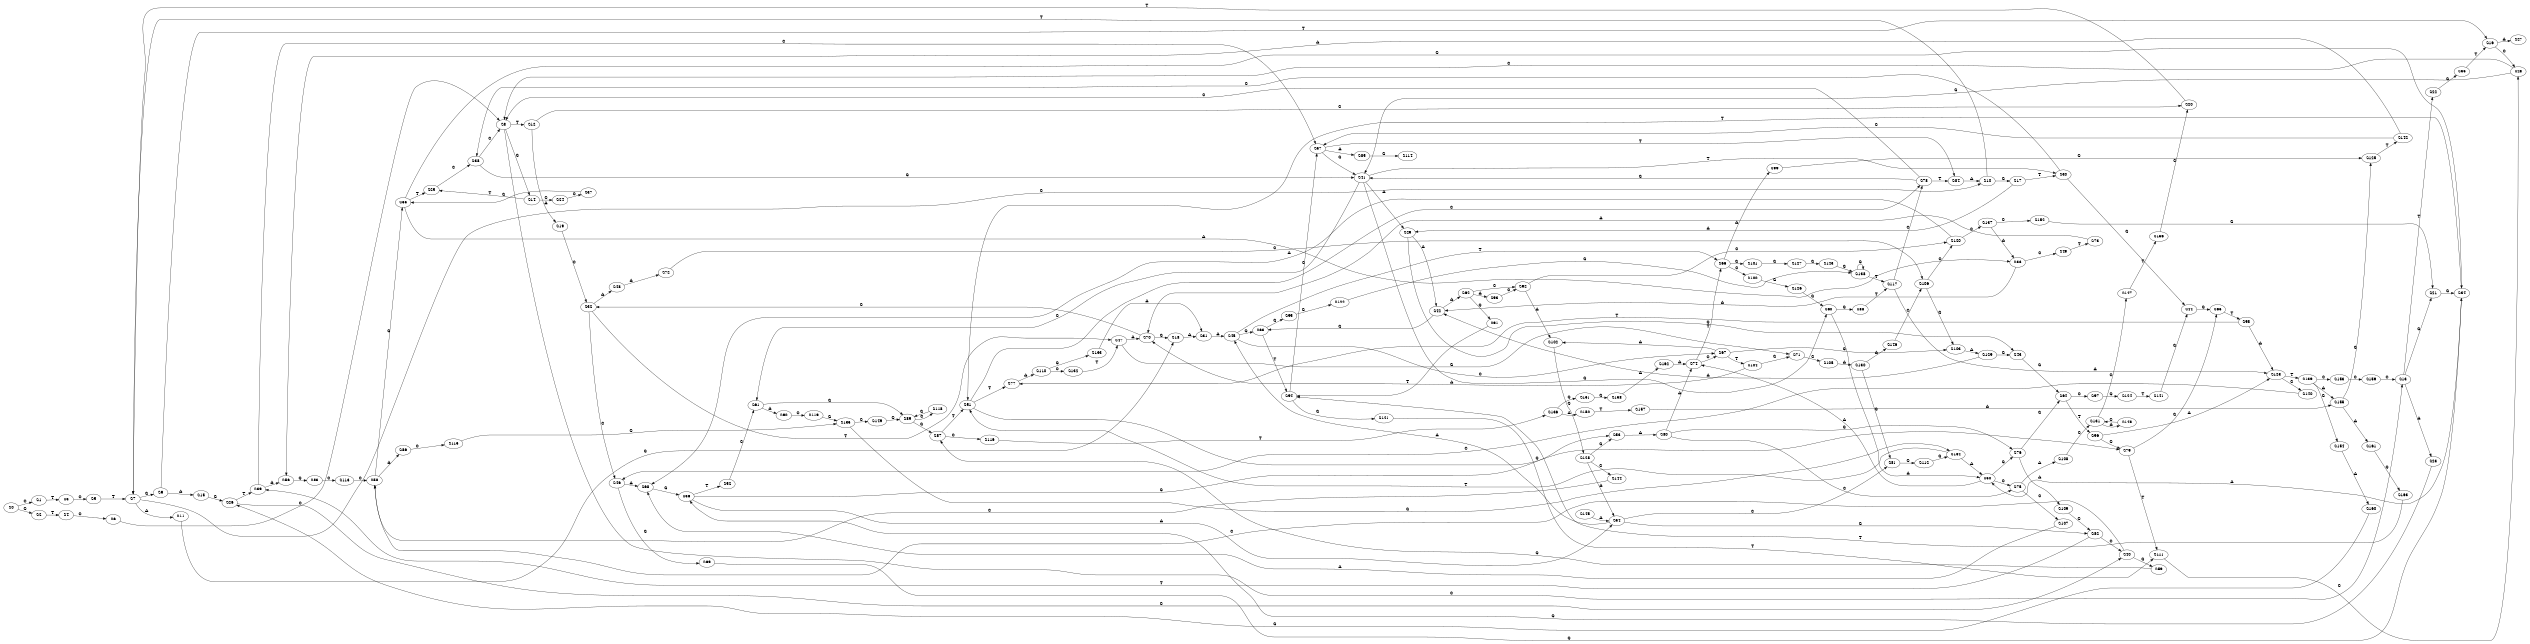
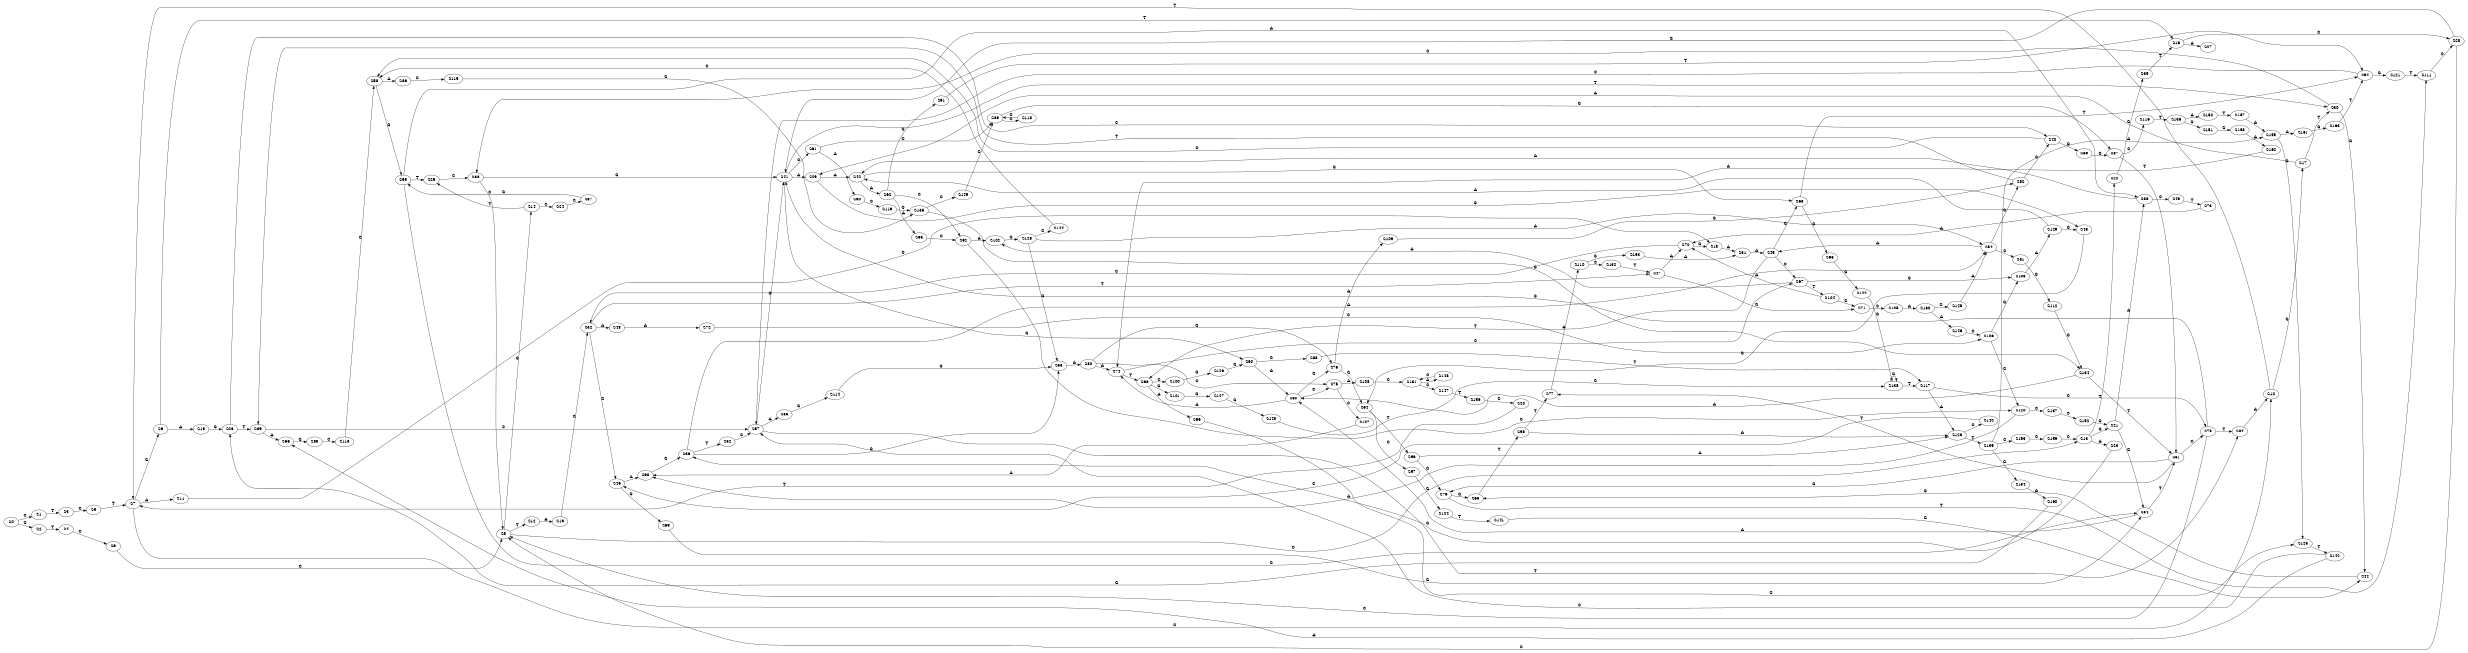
  strict digraph {
    rankdir=LR
    S0
    S1
    S2
    S3
    S4
    S5
    S6
    S7
    S8
    S9
    S10
    S11
    S12
    S13
    S14
    S15
    S16
    S17
    S18
    S19
    S20
    S21
    S22
    S23
    S24
    S25
    S26
    S27
    S28
    S29
    S30
    S31
    S32
    S33
    S34
    S35
    S36
    S37
    S38
    S39
    S40
    S41
    S42
    S43
    S44
    S45
    S46
    S47
    S48
    S49
    S50
    S51
    S52
    S53
    S54
    S55
    S56
    S57
    S58
    S59
    S60
    S61
    S62
    S63
    S64
    S65
    S66
    S67
    S68
    S69
    S70
    S71
    S72
    S73
    S74
    S75
    S76
    S77
    S78
    S79
    S80
    S81
    S82
    S83
    S84
    S85
    S86
    S87
    S88
    S89
    S90
    S91
    S92
    S93
    S94
    S95
    S96
    S97
    S98
    S99
    S100
    S101
    S102
    S103
    S104
    S105
    S106
    S107
    S108
    S109
    S110
    S111
    S112
    S113
    S114
    S115
    S116
    S117
    S118
    S119
    S120
    S121
    S122
    S123
    S124
    S125
    S126
    S127
    S128
    S129
    S130
    S131
    S132
    S133
    S134
    S135
    S136
    S137
    S138
    S139
    S140
    S141
    S142
    S143
    S144
    S145
    S146
    S147
    S148
    S149
    S150
    S151
    S152
    S153
    S154
    S155
    S156
    S157
    S158
    S159
    S160
    S161
    S162
    S163
    S0 -> S1 [label=C]
    S0 -> S2 [label=G]
    S1 -> S3 [label=T]
    S2 -> S4 [label=T]
    S3 -> S5 [label=C]
    S4 -> S6 [label=C]
    S5 -> S7 [label=T]
    S6 -> S8 [label=C]
    S7 -> S9 [label=G]
    S7 -> S10 [label=C]
    S7 -> S11 [label=A]
    S8 -> S12 [label=T]
    S8 -> S13 [label=C]
    S8 -> S14 [label=G]
    S9 -> S15 [label=A]
    S9 -> S16 [label=T]
    S10 -> S7 [label=T]
    S10 -> S17 [label=G]
    S11 -> S18 [label=G]
    S12 -> S19 [label=A]
-   S12 -> S20 [label=C]
    S13 -> S21 [label=G]
    S13 -> S22 [label=T]
    S13 -> S23 [label=A]
    S14 -> S24 [label=C]
    S14 -> S25 [label=T]
    S15 -> S26 [label=G]
    S16 -> S27 [label=A]
    S16 -> S28 [label=C]
    S17 -> S29 [label=A]
    S17 -> S30 [label=T]
    S18 -> S31 [label=A]
    S19 -> S32 [label=C]
    S20 -> S7 [label=T]
-   S137 -> S33 [label=A]
+   S21 -> S33 [label=A]
    S21 -> S34 [label=G]
    S22 -> S35 [label=G]
    S23 -> S36 [label=G]
    S24 -> S37 [label=C]
    S25 -> S38 [label=C]
    S26 -> S39 [label=T]
    S26 -> S40 [label=C]
    S28 -> S8 [label=C]
    S28 -> S41 [label=G]
    S29 -> S42 [label=A]
    S29 -> S43 [label=G]
    S30 -> S38 [label=C]
    S30 -> S44 [label=G]
    S31 -> S45 [label=A]
    S32 -> S46 [label=C]
    S32 -> S47 [label=T]
    S32 -> S48 [label=A]
    S33 -> S42 [label=A]
    S33 -> S49 [label=C]
    S34 -> S50 [label=A]
    S34 -> S51 [label=T]
    S35 -> S16 [label=T]
    S36 -> S52 [label=T]
    S36 -> S53 [label=G]
    S36 -> S54 [label=A]
    S37 -> S55 [label=G]
    S38 -> S8 [label=C]
    S38 -> S41 [label=G]
    S39 -> S56 [label=A]
    S39 -> S57 [label=C]
    S40 -> S58 [label=C]
    S40 -> S59 [label=G]
    S41 -> S29 [label=A]
    S41 -> S30 [label=T]
    S41 -> S60 [label=G]
    S41 -> S61 [label=C]
    S42 -> S62 [label=A]
    S42 -> S63 [label=G]
    S43 -> S64 [label=G]
    S44 -> S65 [label=G]
    S45 -> S63 [label=G]
    S45 -> S66 [label=T]
    S45 -> S67 [label=C]
    S46 -> S68 [label=A]
    S46 -> S69 [label=G]
    S47 -> S70 [label=A]
    S47 -> S71 [label=G]
    S48 -> S72 [label=A]
    S49 -> S73 [label=T]
    S50 -> S74 [label=A]
    S50 -> S75 [label=C]
    S50 -> S76 [label=G]
    S51 -> S77 [label=T]
    S51 -> S78 [label=C]
    S51 -> S79 [label=G]
-   S52 -> S61 [label=C]
+   S52 -> S57 [label=C]
    S53 -> S80 [label=A]
    S54 -> S45 [label=A]
    S54 -> S81 [label=C]
    S54 -> S82 [label=G]
    S55 -> S25 [label=T]
    S55 -> S33 [label=A]
    S55 -> S34 [label=G]
    S56 -> S83 [label=G]
    S57 -> S41 [label=G]
    S57 -> S84 [label=T]
    S57 -> S85 [label=A]
    S58 -> S55 [label=G]
    S58 -> S86 [label=A]
    S59 -> S87 [label=G]
    S60 -> S50 [label=A]
    S60 -> S88 [label=G]
    S61 -> S89 [label=G]
    S61 -> S90 [label=A]
    S62 -> S91 [label=G]
    S62 -> S92 [label=C]
    S62 -> S93 [label=A]
    S63 -> S94 [label=T]
    S63 -> S95 [label=G]
    S64 -> S96 [label=T]
    S64 -> S97 [label=C]
    S65 -> S98 [label=T]
    S66 -> S99 [label=A]
    S66 -> S100 [label=C]
    S66 -> S101 [label=G]
    S67 -> S102 [label=A]
    S67 -> S103 [label=G]
    S67 -> S104 [label=T]
    S68 -> S36 [label=G]
    S69 -> S34 [label=G]
    S70 -> S18 [label=G]
    S70 -> S32 [label=C]
    S71 -> S105 [label=C]
    S72 -> S106 [label=C]
    S73 -> S70 [label=A]
    S74 -> S66 [label=T]
    S74 -> S67 [label=C]
    S75 -> S107 [label=C]
    S75 -> S108 [label=A]
    S76 -> S64 [label=G]
    S76 -> S109 [label=A]
    S77 -> S110 [label=A]
    S78 -> S8 [label=C]
    S78 -> S41 [label=G]
    S78 -> S84 [label=T]
    S79 -> S65 [label=G]
    S79 -> S111 [label=T]
    S80 -> S74 [label=A]
    S80 -> S75 [label=C]
    S80 -> S76 [label=G]
    S81 -> S112 [label=G]
    S82 -> S39 [label=T]
    S82 -> S40 [label=C]
    S83 -> S113 [label=C]
    S84 -> S10 [label=A]
    S85 -> S114 [label=G]
    S86 -> S115 [label=C]
    S87 -> S51 [label=T]
    S87 -> S116 [label=C]
    S88 -> S117 [label=T]
    S89 -> S87 [label=G]
    S89 -> S118 [label=C]
    S90 -> S119 [label=C]
    S91 -> S94 [label=T]
    S92 -> S102 [label=A]
    S92 -> S120 [label=C]
    S93 -> S92 [label=C]
    S94 -> S57 [label=C]
    S94 -> S121 [label=G]
    S95 -> S122 [label=G]
    S96 -> S79 [label=G]
    S96 -> S123 [label=A]
    S97 -> S124 [label=G]
    S98 -> S77 [label=T]
    S98 -> S123 [label=A]
    S99 -> S125 [label=G]
    S100 -> S126 [label=G]
    S101 -> S127 [label=G]
    S102 -> S128 [label=G]
    S103 -> S129 [label=A]
    S104 -> S70 [label=A]
    S104 -> S71 [label=G]
    S105 -> S130 [label=A]
    S106 -> S103 [label=G]
    S106 -> S120 [label=C]
    S107 -> S68 [label=A]
    S108 -> S131 [label=C]
    S109 -> S82 [label=G]
    S110 -> S132 [label=C]
    S110 -> S133 [label=G]
    S111 -> S28 [label=C]
    S112 -> S134 [label=G]
    S113 -> S58 [label=C]
+   S114 -> S53 [label=G]
    S115 -> S135 [label=G]
    S116 -> S136 [label=T]
    S117 -> S78 [label=C]
    S117 -> S123 [label=A]
    S118 -> S89 [label=G]
    S119 -> S135 [label=G]
    S120 -> S68 [label=A]
    S120 -> S137 [label=C]
    S121 -> S111 [label=T]
    S122 -> S138 [label=G]
    S123 -> S139 [label=T]
    S123 -> S140 [label=C]
    S124 -> S141 [label=T]
    S125 -> S142 [label=T]
    S126 -> S60 [label=G]
    S127 -> S143 [label=G]
    S128 -> S53 [label=G]
    S128 -> S54 [label=A]
    S128 -> S144 [label=C]
    S129 -> S42 [label=A]
    S129 -> S43 [label=G]
-   S130 -> S81 [label=G]
+   S130 -> S145 [label=G]
    S130 -> S146 [label=A]
    S131 -> S147 [label=C]
    S131 -> S148 [label=A]
    S132 -> S47 [label=T]
    S133 -> S31 [label=A]
    S134 -> S50 [label=A]
    S134 -> S51 [label=T]
    S135 -> S134 [label=G]
    S135 -> S149 [label=C]
    S136 -> S150 [label=A]
    S136 -> S151 [label=G]
    S137 -> S152 [label=C]
    S138 -> S117 [label=T]
    S138 -> S138 [label=G]
    S139 -> S153 [label=C]
    S139 -> S154 [label=G]
    S139 -> S155 [label=A]
    S140 -> S46 [label=C]
    S141 -> S44 [label=G]
    S142 -> S56 [label=A]
    S142 -> S57 [label=C]
    S143 -> S138 [label=G]
    S144 -> S58 [label=C]
    S145 -> S54 [label=A]
    S146 -> S106 [label=C]
    S147 -> S156 [label=T]
    S148 -> S131 [label=C]
    S149 -> S89 [label=G]
    S150 -> S157 [label=T]
    S151 -> S158 [label=G]
    S152 -> S21 [label=G]
    S153 -> S159 [label=C]
    S154 -> S160 [label=A]
    S155 -> S125 [label=G]
    S155 -> S161 [label=A]
    S156 -> S20 [label=C]
    S157 -> S155 [label=A]
    S158 -> S162 [label=A]
    S159 -> S13 [label=C]
    S160 -> S26 [label=G]
    S161 -> S163 [label=G]
    S162 -> S74 [label=A]
    S163 -> S94 [label=T]
  }
